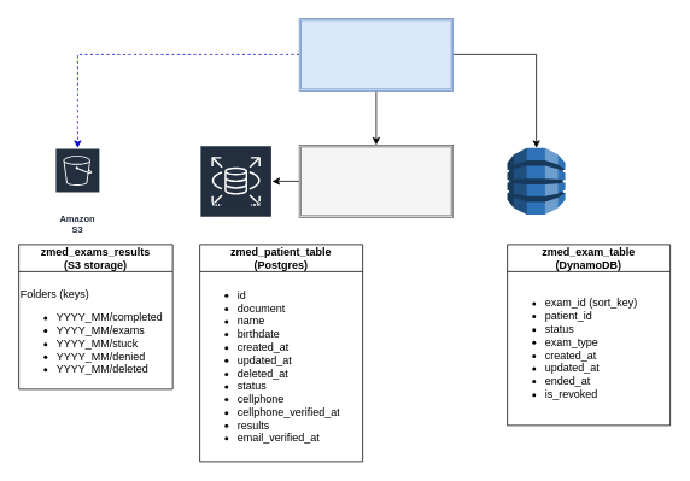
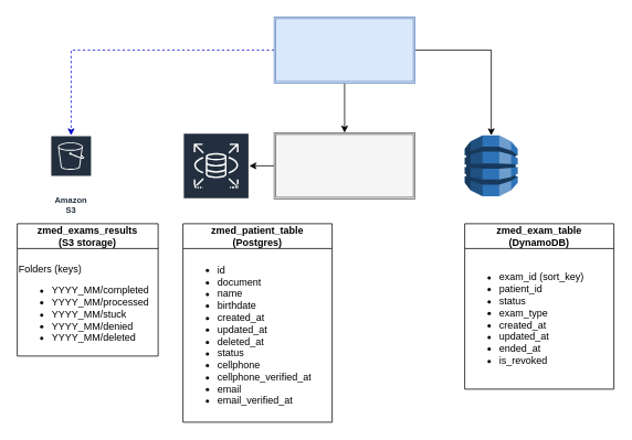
  <mxCell id="0" />
  <mxCell id="1" parent="0" />
  <mxCell id="2" value="Amazon S3" style="sketch=0;outlineConnect=0;fontColor=#232F3E;gradientColor=none;strokeColor=#ffffff;fillColor=#232F3E;dashed=0;verticalLabelPosition=middle;verticalAlign=bottom;align=center;html=1;whiteSpace=wrap;fontSize=10;fontStyle=1;spacing=3;shape=mxgraph.aws4.productIcon;prIcon=mxgraph.aws4.s3;" vertex="1" parent="1"><mxGeometry x="60" y="163.25" width="50" height="100" as="geometry" /></mxCell>
  <mxCell id="3" value="Amazon RDS" style="sketch=0;outlineConnect=0;fontColor=#232F3E;gradientColor=none;strokeColor=#ffffff;fillColor=#232F3E;dashed=0;verticalLabelPosition=middle;verticalAlign=bottom;align=center;html=1;whiteSpace=wrap;fontSize=10;fontStyle=1;spacing=3;shape=mxgraph.aws4.productIcon;prIcon=mxgraph.aws4.rds;" vertex="1" parent="1"><mxGeometry x="220" y="160" width="80" height="75" as="geometry" /></mxCell>
  <mxCell id="4" value="" style="outlineConnect=0;dashed=0;verticalLabelPosition=bottom;verticalAlign=top;align=center;html=1;shape=mxgraph.aws3.dynamo_db;fillColor=#2E73B8;gradientColor=none;" vertex="1" parent="1"><mxGeometry x="560" y="163.25" width="64" height="73.5" as="geometry" /></mxCell>
  <mxCell id="5" value="zmed_exam_table&#10;(DynamoDB)" style="swimlane;fontStyle=1;childLayout=stackLayout;horizontal=1;startSize=30;horizontalStack=0;resizeParent=1;resizeParentMax=0;resizeLast=0;collapsible=1;marginBottom=0;" vertex="1" parent="1"><mxGeometry x="560" y="270" width="180" height="200" as="geometry"><mxRectangle x="620" y="280" width="140" height="40" as="alternateBounds" /></mxGeometry></mxCell>
  <mxCell id="6" value="&lt;ul&gt;&lt;li&gt;exam_id (sort_key)&lt;/li&gt;&lt;li&gt;patient_id&lt;/li&gt;&lt;li&gt;status&lt;/li&gt;&lt;li&gt;exam_type&lt;/li&gt;&lt;li&gt;created_at&lt;/li&gt;&lt;li&gt;updated_at&lt;/li&gt;&lt;li&gt;ended_at&lt;/li&gt;&lt;li&gt;is_revoked&lt;/li&gt;&lt;/ul&gt;" style="text;strokeColor=none;fillColor=none;html=1;whiteSpace=wrap;verticalAlign=middle;overflow=hidden;" vertex="1" parent="5"><mxGeometry y="30" width="180" height="170" as="geometry" /></mxCell>
  <mxCell id="7" value="zmed_patient_table&#10;(Postgres)" style="swimlane;fontStyle=1;childLayout=stackLayout;horizontal=1;startSize=30;horizontalStack=0;resizeParent=1;resizeParentMax=0;resizeLast=0;collapsible=1;marginBottom=0;" vertex="1" parent="1"><mxGeometry x="220" y="270" width="180" height="240" as="geometry"><mxRectangle x="620" y="280" width="140" height="40" as="alternateBounds" /></mxGeometry></mxCell>
- <mxCell id="8" value="&lt;ul&gt;&lt;li&gt;id&lt;/li&gt;&lt;li&gt;document&lt;/li&gt;&lt;li&gt;name&lt;/li&gt;&lt;li&gt;birthdate&lt;/li&gt;&lt;li&gt;created_at&lt;/li&gt;&lt;li&gt;updated_at&lt;/li&gt;&lt;li&gt;deleted_at&lt;/li&gt;&lt;li&gt;status&lt;/li&gt;&lt;li&gt;cellphone&lt;/li&gt;&lt;li&gt;cellphone_verified_at&lt;/li&gt;&lt;li&gt;results&lt;/li&gt;&lt;li&gt;email_verified_at&lt;/li&gt;&lt;/ul&gt;" style="text;strokeColor=none;fillColor=none;html=1;whiteSpace=wrap;verticalAlign=middle;overflow=hidden;" vertex="1" parent="7"><mxGeometry y="30" width="180" height="210" as="geometry" /></mxCell>
+ <mxCell id="8" value="&lt;ul&gt;&lt;li&gt;id&lt;/li&gt;&lt;li&gt;document&lt;/li&gt;&lt;li&gt;name&lt;/li&gt;&lt;li&gt;birthdate&lt;/li&gt;&lt;li&gt;created_at&lt;/li&gt;&lt;li&gt;updated_at&lt;/li&gt;&lt;li&gt;deleted_at&lt;/li&gt;&lt;li&gt;status&lt;/li&gt;&lt;li&gt;cellphone&lt;/li&gt;&lt;li&gt;cellphone_verified_at&lt;/li&gt;&lt;li&gt;email&lt;/li&gt;&lt;li&gt;email_verified_at&lt;/li&gt;&lt;/ul&gt;" style="text;strokeColor=none;fillColor=none;html=1;whiteSpace=wrap;verticalAlign=middle;overflow=hidden;" vertex="1" parent="7"><mxGeometry y="30" width="180" height="210" as="geometry" /></mxCell>
  <mxCell id="9" style="edgeStyle=orthogonalEdgeStyle;rounded=0;orthogonalLoop=1;jettySize=auto;html=1;strokeColor=#000000;" edge="1" parent="1" source="10" target="3"><mxGeometry relative="1" as="geometry"><Array as="points"><mxPoint x="310" y="200" /><mxPoint x="310" y="200" /></Array></mxGeometry></mxCell>
  <mxCell id="10" value="" style="shape=ext;double=1;rounded=0;whiteSpace=wrap;html=1;fillColor=#f5f5f5;strokeColor=#666666;fontColor=#333333;" vertex="1" parent="1"><mxGeometry x="330" y="160" width="170" height="80" as="geometry" /></mxCell>
  <mxCell id="11" value="" style="shape=image;verticalLabelPosition=bottom;labelBackgroundColor=default;verticalAlign=top;aspect=fixed;imageAspect=0;image=https://upload.wikimedia.org/wikipedia/commons/thumb/0/05/Go_Logo_Blue.svg/1200px-Go_Logo_Blue.svg.png;" vertex="1" parent="1"><mxGeometry x="340" y="170" width="26.67" height="10" as="geometry" /></mxCell>
  <mxCell id="12" style="edgeStyle=orthogonalEdgeStyle;rounded=0;orthogonalLoop=1;jettySize=auto;html=1;" edge="1" parent="1" source="15" target="4"><mxGeometry relative="1" as="geometry" /></mxCell>
  <mxCell id="13" style="edgeStyle=orthogonalEdgeStyle;rounded=0;orthogonalLoop=1;jettySize=auto;html=1;dashed=1;strokeColor=#0000CC;" edge="1" parent="1" source="15" target="2"><mxGeometry relative="1" as="geometry" /></mxCell>
  <mxCell id="14" style="edgeStyle=orthogonalEdgeStyle;rounded=0;orthogonalLoop=1;jettySize=auto;html=1;entryX=0.5;entryY=0;entryDx=0;entryDy=0;strokeColor=#000000;" edge="1" parent="1" source="15" target="10"><mxGeometry relative="1" as="geometry" /></mxCell>
  <mxCell id="15" value="" style="shape=ext;double=1;rounded=0;whiteSpace=wrap;html=1;fillColor=#dae8fc;strokeColor=#6c8ebf;" vertex="1" parent="1"><mxGeometry x="330" y="20" width="170" height="80" as="geometry" /></mxCell>
  <mxCell id="16" value="" style="shape=image;verticalLabelPosition=bottom;labelBackgroundColor=default;verticalAlign=top;aspect=fixed;imageAspect=0;image=https://upload.wikimedia.org/wikipedia/commons/thumb/0/05/Go_Logo_Blue.svg/1200px-Go_Logo_Blue.svg.png;" vertex="1" parent="1"><mxGeometry x="340" y="30" width="26.67" height="10" as="geometry" /></mxCell>
  <mxCell id="17" value="zmed_exams_results&#10;(S3 storage)" style="swimlane;fontStyle=1;childLayout=stackLayout;horizontal=1;startSize=30;horizontalStack=0;resizeParent=1;resizeParentMax=0;resizeLast=0;collapsible=1;marginBottom=0;" vertex="1" parent="1"><mxGeometry x="20" y="270" width="170" height="160" as="geometry"><mxRectangle x="620" y="280" width="140" height="40" as="alternateBounds" /></mxGeometry></mxCell>
- <mxCell id="18" value="&lt;span style=&quot;background-color: initial;&quot;&gt;&lt;br&gt;Folders (keys)&lt;/span&gt;&lt;br&gt;&lt;ul&gt;&lt;li&gt;YYYY_MM/completed&lt;/li&gt;&lt;li&gt;YYYY_MM/exams&lt;/li&gt;&lt;li&gt;YYYY_MM/stuck&lt;/li&gt;&lt;li&gt;YYYY_MM/denied&lt;/li&gt;&lt;li&gt;YYYY_MM/deleted&lt;/li&gt;&lt;/ul&gt;" style="text;strokeColor=none;fillColor=none;html=1;whiteSpace=wrap;verticalAlign=middle;overflow=hidden;" vertex="1" parent="17"><mxGeometry y="30" width="170" height="130" as="geometry" /></mxCell>
+ <mxCell id="18" value="&lt;span style=&quot;background-color: initial;&quot;&gt;&lt;br&gt;Folders (keys)&lt;/span&gt;&lt;br&gt;&lt;ul&gt;&lt;li&gt;YYYY_MM/completed&lt;/li&gt;&lt;li&gt;YYYY_MM/processed&lt;/li&gt;&lt;li&gt;YYYY_MM/stuck&lt;/li&gt;&lt;li&gt;YYYY_MM/denied&lt;/li&gt;&lt;li&gt;YYYY_MM/deleted&lt;/li&gt;&lt;/ul&gt;" style="text;strokeColor=none;fillColor=none;html=1;whiteSpace=wrap;verticalAlign=middle;overflow=hidden;" vertex="1" parent="17"><mxGeometry y="30" width="170" height="130" as="geometry" /></mxCell>
